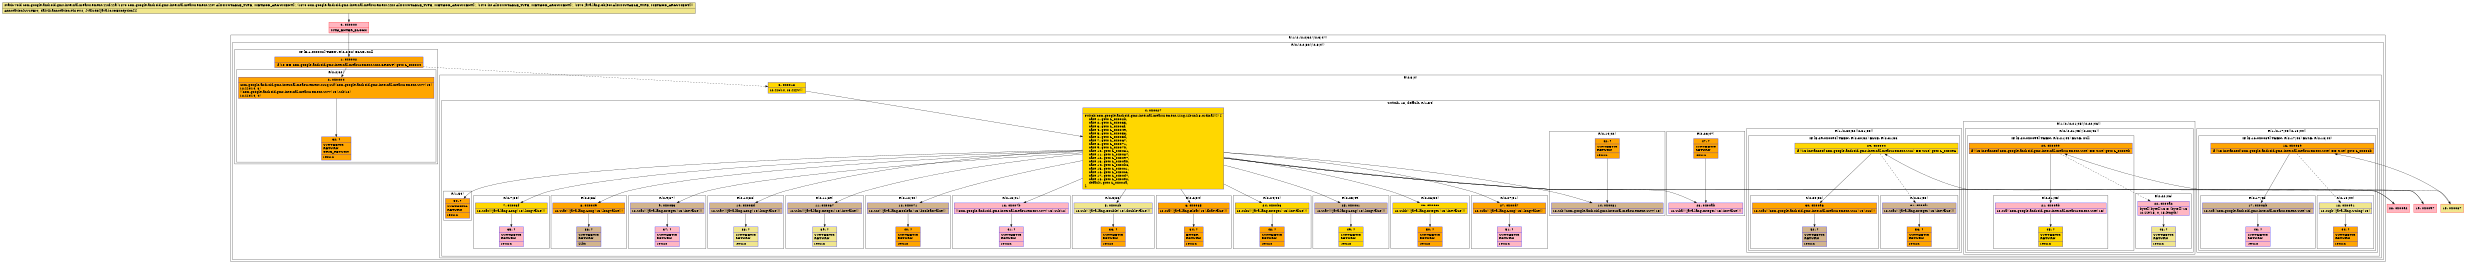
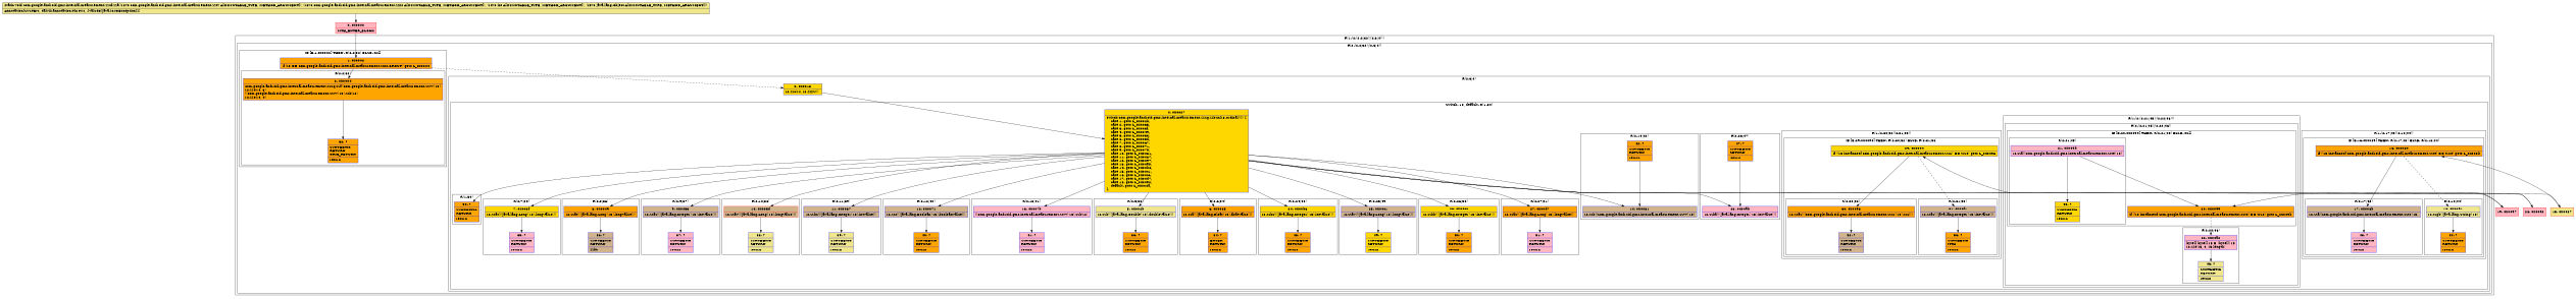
  digraph {
    node [color=blue fillcolor=orange shape=record style=filled]
    n1 [label="{2\:\ 0x0004|com.google.android.gms.internal.measurement.zzuq.zzf((com.google.android.gms.internal.measurement.zzvv) r5)\lr2.zzc(r4, 3)\l((com.google.android.gms.internal.measurement.zzvv) r5).zzb(r2)\lr2.zzc(r4, 4)\l}"]
    n2 [label="{32\:\ ?|SYNTHETIC\lRETURN\lORIG_RETURN\l|return\l}"]
    n3 [label="{1\:\ 0x0002|if (r3 == com.google.android.gms.internal.measurement.zzxs.GROUP) goto L_0x0004\l}"]
    n4 [fillcolor=khaki label="{5\:\ 0x002b|r2.zzb(((java.lang.Double) r5).doubleValue())\l}"]
    n5 [label="{33\:\ ?|SYNTHETIC\lRETURN\l|return\l}"]
    n6 [label="{6\:\ 0x0035|r2.zza(((java.lang.Float) r5).floatValue())\l}"]
    n7 [label="{34\:\ ?|ENTER\lRETURN\l|return\l}"]
    n8 [fillcolor=gold label="{7\:\ 0x003f|r2.zzat(((java.lang.Long) r5).longValue())\l}"]
    n9 [fillcolor=lightpink label="{35\:\ ?|SYNTHETIC\lRETURN\l|return\l}"]
    n10 [label="{8\:\ 0x0049|r2.zzat(((java.lang.Long) r5).longValue())\l}"]
    n11 [fillcolor=tan label="{36\:\ ?|SYNTHETIC\lRETURN\l|zzbc\l}"]
    n12 [fillcolor=tan label="{9\:\ 0x0053|r2.zzaz(((java.lang.Integer) r5).intValue())\l}"]
    n13 [fillcolor=lightpink label="{37\:\ ?|SYNTHETIC\lRETURN\l|return\l}"]
-   n14 [fillcolor=tan label="{10\:\ 0x005d|r2.zzav(((java.lang.Long) r5).longValue())\l}"]
+   n14 [color=red fillcolor=tan label="{10\:\ 0x005d|r2.zzav(((java.lang.Long) r5).longValue())\l}"]
    n15 [fillcolor=khaki label="{38\:\ ?|SYNTHETIC\lRETURN\l|return\l}"]
    n16 [fillcolor=tan label="{11\:\ 0x0067|r2.zzbc(((java.lang.Integer) r5).intValue())\l}"]
    n17 [fillcolor=khaki label="{39\:\ ?|SYNTHETIC\lRETURN\l|return\l}"]
    n18 [fillcolor=tan label="{12\:\ 0x0071|r2.zzs(((java.lang.Boolean) r5).booleanValue())\l}"]
    n19 [label="{40\:\ ?|SYNTHETIC\lRETURN\l|return\l}"]
    n20 [fillcolor=lightpink label="{13\:\ 0x007b|((com.google.android.gms.internal.measurement.zzvv) r5).zzb(r2)\l}"]
    n21 [fillcolor=lightpink label="{41\:\ ?|SYNTHETIC\lRETURN\l|return\l}"]
    n22 [fillcolor=tan label="{14\:\ 0x0081|r2.zzb((com.google.android.gms.internal.measurement.zzvv) r5)\l}"]
    n23 [label="{42\:\ ?|SYNTHETIC\lRETURN\l|return\l}"]
    n24 [fillcolor=tan label="{17\:\ 0x008b|r2.zza((com.google.android.gms.internal.measurement.zzte) r5)\l}"]
    n25 [fillcolor=lightpink label="{43\:\ ?|SYNTHETIC\lRETURN\l|return\l}"]
    n26 [fillcolor=khaki label="{18\:\ 0x0091|r2.zzgb((java.lang.String) r5)\l}"]
    n27 [label="{44\:\ ?|SYNTHETIC\lRETURN\l|return\l}"]
    n28 [label="{16\:\ 0x0089|if ((r5 instanceof com.google.android.gms.internal.measurement.zzte) == true) goto L_0x008b\l}"]
    n29 [fillcolor=lightpink label="{21\:\ 0x009b|r2.zza((com.google.android.gms.internal.measurement.zzte) r5)\l}"]
    n30 [fillcolor=gold label="{45\:\ ?|SYNTHETIC\lRETURN\l|return\l}"]
    n31 [label="{20\:\ 0x0099|if ((r5 instanceof com.google.android.gms.internal.measurement.zzte) == true) goto L_0x009b\l}"]
    n32 [fillcolor=lightpink label="{22\:\ 0x00a2|byte[] byte[] r5 = (byte[]) r5\lr2.zze(r5, 0, r5.length)\l}"]
    n33 [fillcolor=khaki label="{46\:\ ?|SYNTHETIC\lRETURN\l|return\l}"]
    n34 [fillcolor=lightpink label="{23\:\ 0x00ab|r2.zzba(((java.lang.Integer) r5).intValue())\l}"]
    n35 [label="{47\:\ ?|SYNTHETIC\lRETURN\l|return\l}"]
    n36 [fillcolor=gold label="{24\:\ 0x00b6|r2.zzbc(((java.lang.Integer) r5).intValue())\l}"]
    n37 [label="{48\:\ ?|SYNTHETIC\lRETURN\l|return\l}"]
    n38 [fillcolor=tan label="{25\:\ 0x00c1|r2.zzav(((java.lang.Long) r5).longValue())\l}"]
    n39 [fillcolor=gold label="{49\:\ ?|SYNTHETIC\lRETURN\l|return\l}"]
    n40 [fillcolor=gold label="{26\:\ 0x00cc|r2.zzbb(((java.lang.Integer) r5).intValue())\l}"]
    n41 [label="{50\:\ ?|SYNTHETIC\lRETURN\l|return\l}"]
    n42 [label="{27\:\ 0x00d7|r2.zzau(((java.lang.Long) r5).longValue())\l}"]
    n43 [fillcolor=lightpink label="{51\:\ ?|SYNTHETIC\lRETURN\l|return\l}"]
    n44 [label="{30\:\ 0x00e6|r2.zzaz(((com.google.android.gms.internal.measurement.zzur) r5).zzc())\l}"]
    n45 [fillcolor=tan label="{52\:\ ?|SYNTHETIC\lRETURN\l|return\l}"]
    n46 [fillcolor=tan label="{31\:\ 0x00f1|r2.zzaz(((java.lang.Integer) r5).intValue())\l}"]
-   n47 [label="{53\:\ ?|SYNTHETIC\lRETURN\l|return\l}"]
+   n47 [label="{53\:\ ?|SYNTHETIC\lMTH\l|return\l}"]
    n48 [fillcolor=gold label="{29\:\ 0x00e4|if ((r5 instanceof com.google.android.gms.internal.measurement.zzur) == true) goto L_0x00e6\l}"]
    n49 [label="{54\:\ ?|SYNTHETIC\lRETURN\l|return\l}"]
    n50 [fillcolor=gold label="{4\:\ 0x0027|switch(com.google.android.gms.internal.measurement.zzug.zzbun[r3.ordinal()]) \{\l    case 1: goto L_0x002b;\l    case 2: goto L_0x0035;\l    case 3: goto L_0x003f;\l    case 4: goto L_0x0049;\l    case 5: goto L_0x0053;\l    case 6: goto L_0x005d;\l    case 7: goto L_0x0067;\l    case 8: goto L_0x0071;\l    case 9: goto L_0x007b;\l    case 10: goto L_0x0081;\l    case 11: goto L_0x0087;\l    case 12: goto L_0x0097;\l    case 13: goto L_0x00ab;\l    case 14: goto L_0x00b6;\l    case 15: goto L_0x00c1;\l    case 16: goto L_0x00cc;\l    case 17: goto L_0x00d7;\l    case 18: goto L_0x00e2;\l    default: goto L_0x002a;\l\}\l}"]
    n51 [fillcolor=gold label="{3\:\ 0x0018|r2.zzc(r4, r3.zzyw())\l}"]
    n52 [color=red fillcolor=khaki label="{15\:\ 0x0087}"]
    n53 [color=red fillcolor=lightpink label="{19\:\ 0x0097}"]
    n54 [color=red fillcolor=lightpink label="{28\:\ 0x00e2}"]
    n55 [color=red fillcolor=lightpink label="{0\:\ 0x0000|MTH_ENTER_BLOCK\l}"]
    n56 [fillcolor=khaki label="{static void com.google.android.gms.internal.measurement.zzuf.zza((r2v0 com.google.android.gms.internal.measurement.zztv A[IMMUTABLE_TYPE, METHOD_ARGUMENT]), (r3v0 com.google.android.gms.internal.measurement.zzxs A[IMMUTABLE_TYPE, METHOD_ARGUMENT]), (r4v0 int A[IMMUTABLE_TYPE, METHOD_ARGUMENT]), (r5v0 java.lang.Object A[IMMUTABLE_TYPE, METHOD_ARGUMENT]))  | Annotation[SYSTEM, dalvik.annotation.Throws, \{value=[java.io.IOException]\}]\l}" color=""]
    subgraph cluster_1 {
      label="R(1:(2:(2:2|32)|(2:3|4)))"
      subgraph cluster_2 {
        label="R(2:(2:2|32)|(2:3|4))"
        subgraph cluster_3 {
          label="IF [B:1:0x0002] THEN: R(2:2|32) ELSE: null"
          n3
          subgraph cluster_4 {
            label="R(2:2|32)"
            n1
            n2
          }
        }
        subgraph cluster_5 {
          label="R(2:3|4)"
          n51
          subgraph cluster_6 {
            label="Switch: 18, default: R(1:54)"
            n50
            subgraph cluster_7 {
              label="R(2:5|33)"
              n4
              n5
            }
            subgraph cluster_8 {
              label="R(2:6|34)"
              n6
              n7
            }
            subgraph cluster_9 {
              label="R(2:7|35)"
              n8
              n9
            }
            subgraph cluster_10 {
              label="R(2:8|36)"
              n10
              n11
            }
            subgraph cluster_11 {
              label="R(2:9|37)"
              n12
              n13
            }
            subgraph cluster_12 {
              label="R(2:10|38)"
              n14
              n15
            }
            subgraph cluster_13 {
              label="R(2:11|39)"
              n16
              n17
            }
            subgraph cluster_14 {
              label="R(2:12|40)"
              n18
              n19
            }
            subgraph cluster_15 {
              label="R(2:13|41)"
              n20
              n21
            }
            subgraph cluster_16 {
              label="R(2:14|42)"
              n22
              n23
            }
            subgraph cluster_17 {
              label="R(1:(2:17|43)(2:18|44))"
              subgraph cluster_18 {
                label="IF [B:16:0x0089] THEN: R(2:17|43) ELSE: R(2:18|44)"
                n28
                subgraph cluster_19 {
                  label="R(2:17|43)"
                  n24
                  n25
                }
                subgraph cluster_20 {
                  label="R(2:18|44)"
                  n26
                  n27
                }
              }
            }
            subgraph cluster_21 {
              label="R(1:(2:(2:21|45)|(2:22|46)))"
              subgraph cluster_22 {
                label="R(2:(2:21|45)|(2:22|46))"
                subgraph cluster_23 {
                  label="IF [B:20:0x0099] THEN: R(2:21|45) ELSE: null"
                  n31
                  subgraph cluster_24 {
                    label="R(2:21|45)"
                    n29
                    n30
                  }
                }
                subgraph cluster_25 {
                  label="R(2:22|46)"
                  n32
                  n33
                }
              }
            }
            subgraph cluster_26 {
              label="R(2:23|47)"
              n34
              n35
            }
            subgraph cluster_27 {
              label="R(2:24|48)"
              n36
              n37
            }
            subgraph cluster_28 {
              label="R(2:25|49)"
              n38
              n39
            }
            subgraph cluster_29 {
              label="R(2:26|50)"
              n40
              n41
            }
            subgraph cluster_30 {
              label="R(2:27|51)"
              n42
              n43
            }
            subgraph cluster_31 {
              label="R(1:(2:30|52)(2:31|53))"
              subgraph cluster_32 {
                label="IF [B:29:0x00e4] THEN: R(2:30|52) ELSE: R(2:31|53)"
                n48
                subgraph cluster_33 {
                  label="R(2:30|52)"
                  n44
                  n45
                }
                subgraph cluster_34 {
                  label="R(2:31|53)"
                  n46
                  n47
                }
              }
            }
            subgraph cluster_35 {
              label="R(1:54)"
              n49
            }
          }
        }
      }
    }
    n1 -> n2
    n3 -> n1
    n3 -> n51 [style=dashed]
    n4 -> n5
    n6 -> n7
    n8 -> n9
    n10 -> n11
    n12 -> n13
    n14 -> n15
    n16 -> n17
    n18 -> n19
    n20 -> n21
    n23 -> n22
    n24 -> n25
    n26 -> n27
    n28 -> n24
    n28 -> n26 [style=dashed]
    n29 -> n30
-   n31 -> n29
+   n29 -> n31
    n31 -> n32 [style=dashed]
    n32 -> n33
    n35 -> n34
    n36 -> n37
    n38 -> n39
    n40 -> n41
    n42 -> n43
    n44 -> n45
    n46 -> n47
    n48 -> n44
    n48 -> n46 [style=dashed]
    n50 -> n4
    n50 -> n6
    n50 -> n8
    n50 -> n10
    n50 -> n12
    n50 -> n14
    n50 -> n16
    n50 -> n18
    n50 -> n20
    n50 -> n22
    n50 -> n34
    n50 -> n36
    n50 -> n38
    n50 -> n40
    n50 -> n42
    n50 -> n49
    n50 -> n52
    n50 -> n53
    n50 -> n54
    n51 -> n50
    n52 -> n28
    n53 -> n31
    n54 -> n48
    n55 -> n3
    n56 -> n55
  }
